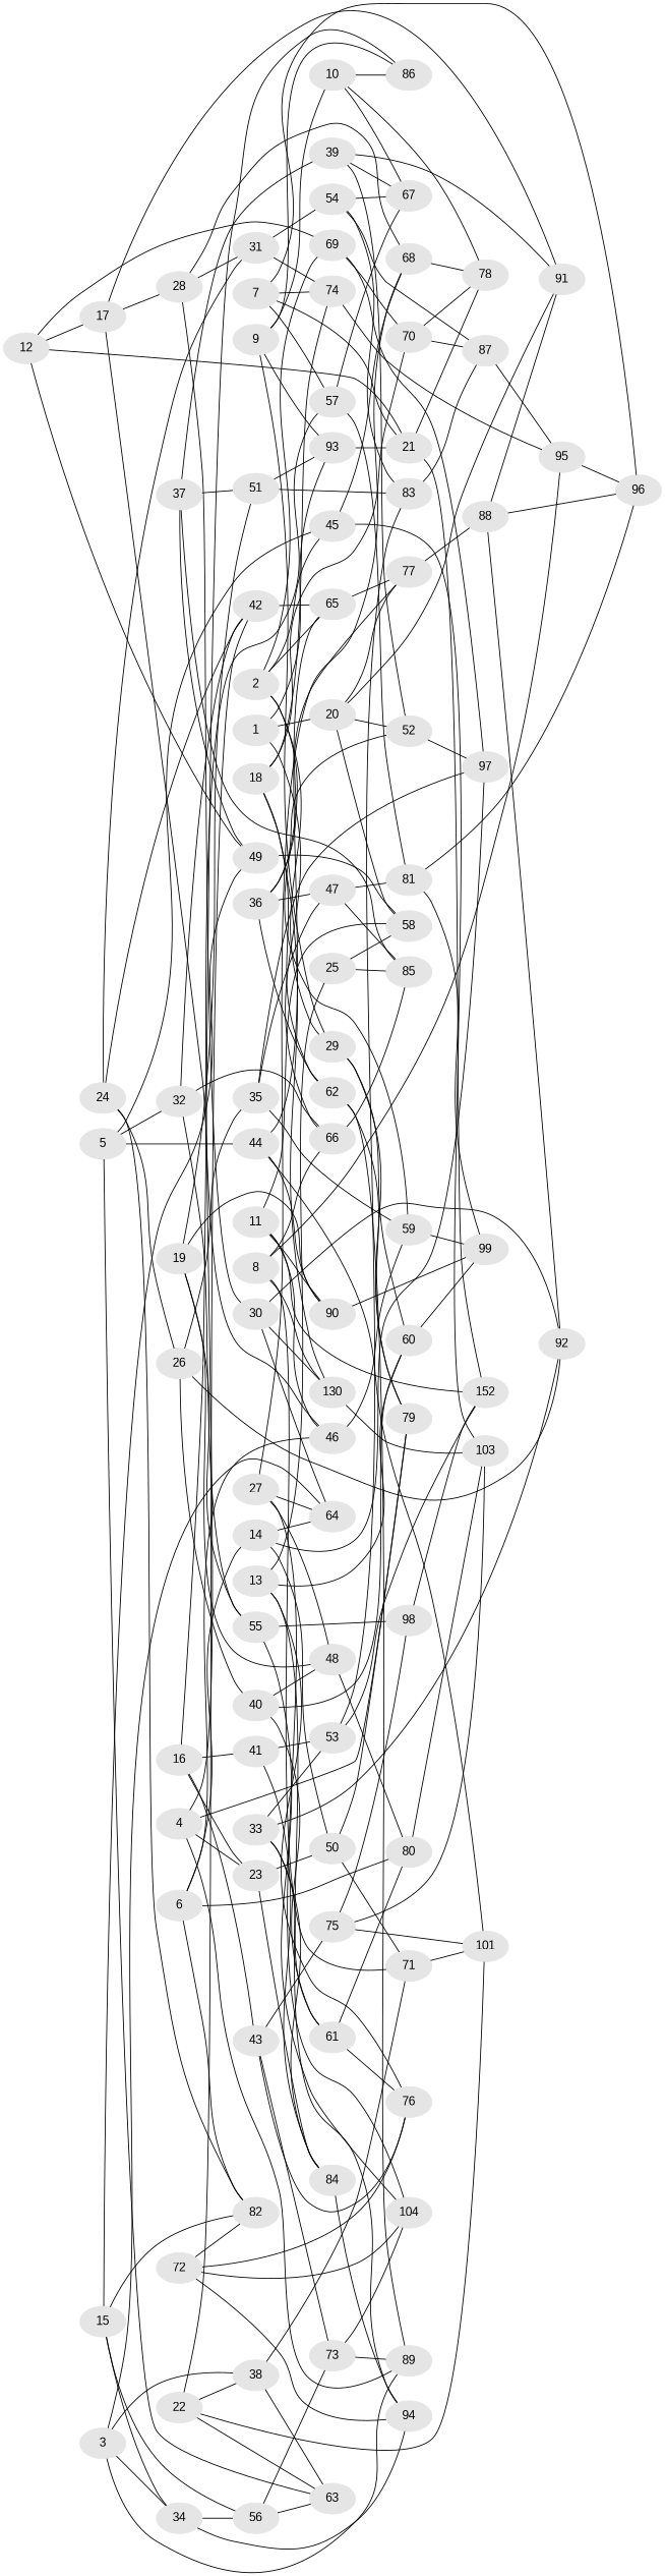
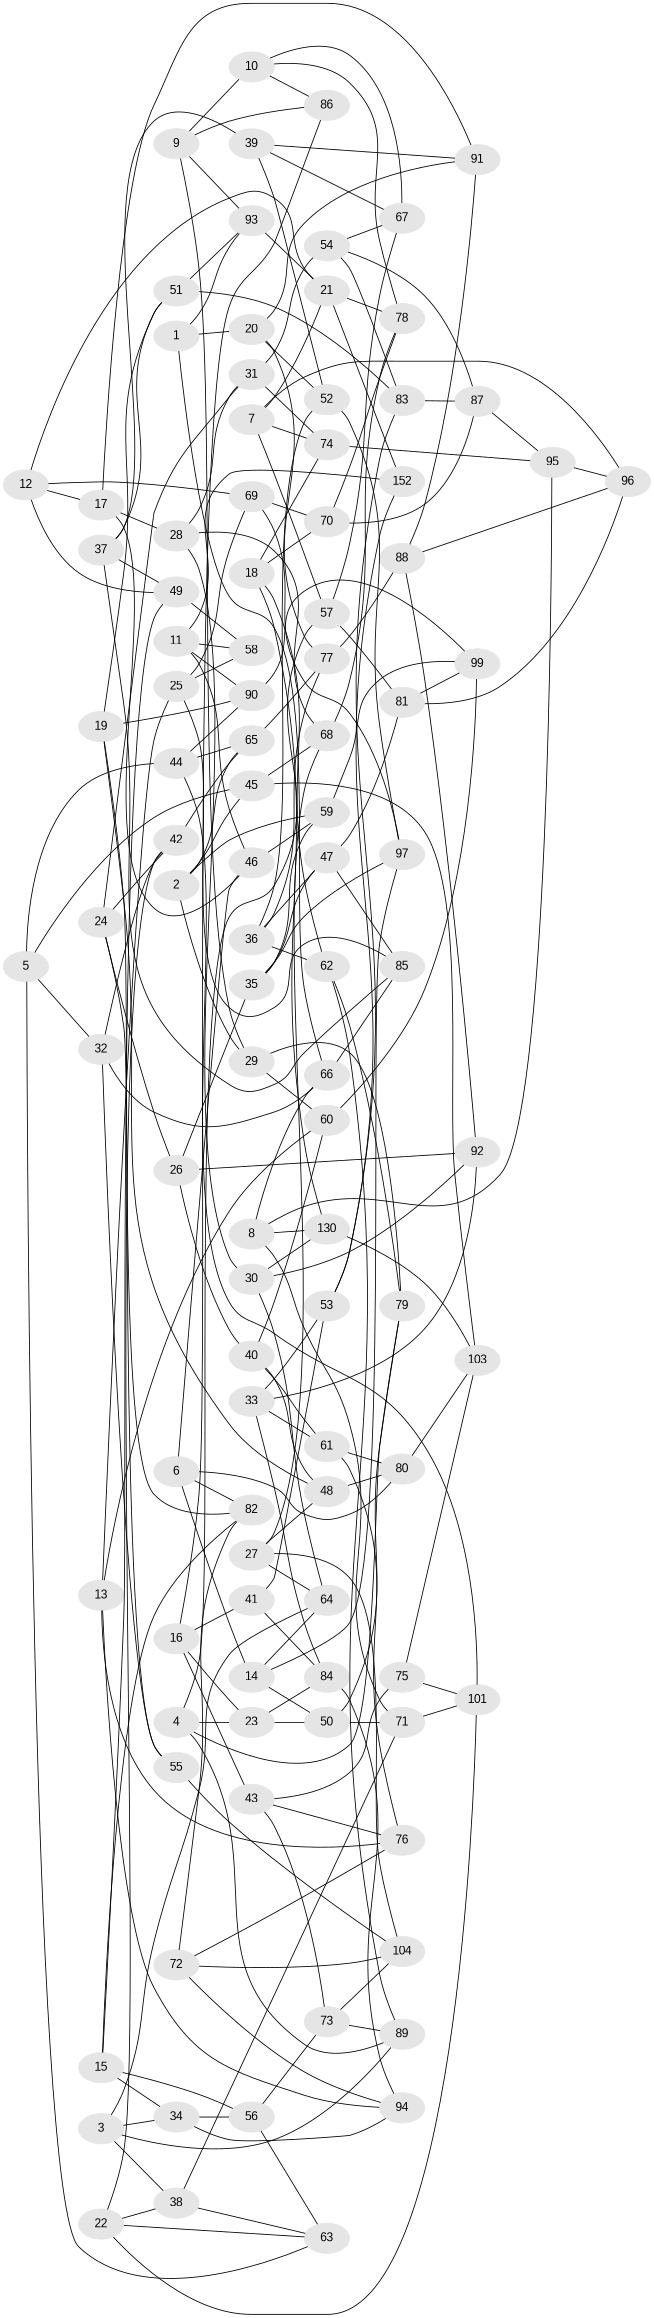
  graph {
    fontname="Liberation Sans"
    rankdir=LR
    node [color=gray90 fontname="Liberation Sans" style=filled]
    edge [fontname="Liberation Sans"]
    1
    20
    66
    93
    77
    58
    91
    52
    85
    88
    21
    2
    29
    45
    59
    65
    79
    60
    68
    103
    99
    3
    34
    38
    64
    89
    94
    56
    63
    71
    4
    23
    57
    50
    84
    67
    81
    5
    32
    44
    55
    42
    90
    101
    6
    14
    46
    80
    82
    97
    7
    74
    96
    78
    n55 [label=152]
    95
    8
    n58 [label=130]
    9
    10
    86
    11
    12
    17
    49
    69
    28
    70
    13
    25
    76
    15
    73
    16
    41
    43
    53
    75
    31
    30
    18
    62
    87
    19
    48
    51
    83
    104
-   98
    22
    24
    26
    35
    40
    92
    54
    47
    61
    27
    33
    36
    37
    39
    72
    1 -- 20
    1 -- 66
    1 -- 93
    20 -- 77
-   20 -- 58
    20 -- 91
    20 -- 52
    66 -- 85
    93 -- 21
    77 -- 88
    52 -- 97
    88 -- 91
    88 -- 96
    88 -- 92
    21 -- 78
    21 -- n55
    2 -- 29
    2 -- 45
    2 -- 59
    2 -- 65
    29 -- 79
    29 -- 60
    45 -- 68
    45 -- 103
    59 -- 99
    65 -- 77
    60 -- 99
    68 -- 78
    3 -- 34
    3 -- 38
    3 -- 64
    3 -- 89
    34 -- 94
    34 -- 56
    38 -- 63
    38 -- 71
    56 -- 63
    56 -- 73
    71 -- 101
    4 -- 79
    4 -- 89
    4 -- 23
    4 -- 57
    23 -- 50
    23 -- 84
    57 -- 67
    57 -- 81
    50 -- 79
    50 -- 71
    84 -- 94
    81 -- 99
    81 -- 96
    5 -- 45
    5 -- 63
    5 -- 32
    5 -- 44
    32 -- 66
    32 -- 55
    32 -- 42
    44 -- 65
    44 -- 90
    44 -- 101
    55 -- 104
-   55 -- 98
    42 -- 65
    90 -- 99
    6 -- 14
    6 -- 46
    6 -- 80
    6 -- 82
    14 -- 64
    14 -- 50
    14 -- 97
    46 -- 59
    80 -- 103
    7 -- 21
    7 -- 57
    7 -- 74
    7 -- 96
    74 -- 95
    95 -- 96
    8 -- 66
    8 -- 71
    8 -- 95
    8 -- n58
    n58 -- 103
    9 -- 93
    9 -- 29
    9 -- 10
    9 -- 86
    10 -- 67
    10 -- 78
    10 -- 86
    11 -- 58
    11 -- 90
    11 -- 46
    11 -- n55
    12 -- 21
    12 -- 17
    12 -- 49
    12 -- 69
    17 -- 91
    17 -- 46
    17 -- 28
    49 -- 58
    69 -- 97
    69 -- 70
    28 -- 68
    28 -- 31
    28 -- 30
    70 -- 78
    70 -- 87
    13 -- 60
    13 -- 94
    13 -- 25
    13 -- 76
    25 -- 58
    25 -- 85
-   2 -- 69
+   25 -- 69
    15 -- 34
    15 -- 56
    15 -- 82
    15 -- 49
    73 -- 89
    73 -- 104
    16 -- 23
    16 -- 86
    16 -- 41
    16 -- 43
    41 -- 84
    41 -- 53
    43 -- 76
    43 -- 73
    43 -- 75
    53 -- n55
    53 -- 83
    75 -- 103
    75 -- 101
-   75 -- 98
    31 -- 74
    31 -- 54
    30 -- 64
    30 -- n58
    30 -- 92
    18 -- 74
    18 -- n58
    18 -- 70
    18 -- 62
    62 -- 79
    62 -- 89
    87 -- 95
    19 -- 55
    19 -- 90
    19 -- 48
    19 -- 51
    48 -- 80
    51 -- 93
    51 -- 83
    83 -- 87
-   98 -- n55
    22 -- 38
    22 -- 63
    22 -- 42
    22 -- 101
    24 -- 42
    24 -- 82
    24 -- 31
    24 -- 26
    26 -- 35
    26 -- 40
    26 -- 92
    35 -- 59
    35 -- 97
    35 -- 47
    40 -- 60
    40 -- 48
    40 -- 61
    54 -- 67
    54 -- 87
    54 -- 83
    47 -- 85
    47 -- 81
    61 -- 80
    61 -- 76
    27 -- 68
    27 -- 64
    27 -- 48
    27 -- 104
    33 -- 84
    33 -- 53
    33 -- 92
    33 -- 61
    36 -- 77
    36 -- 52
    36 -- 62
    36 -- 47
    37 -- 85
    37 -- 49
    37 -- 51
    37 -- 39
    39 -- 91
    39 -- 52
    39 -- 67
    72 -- 94
    72 -- 82
    72 -- 76
    72 -- 104
  }
